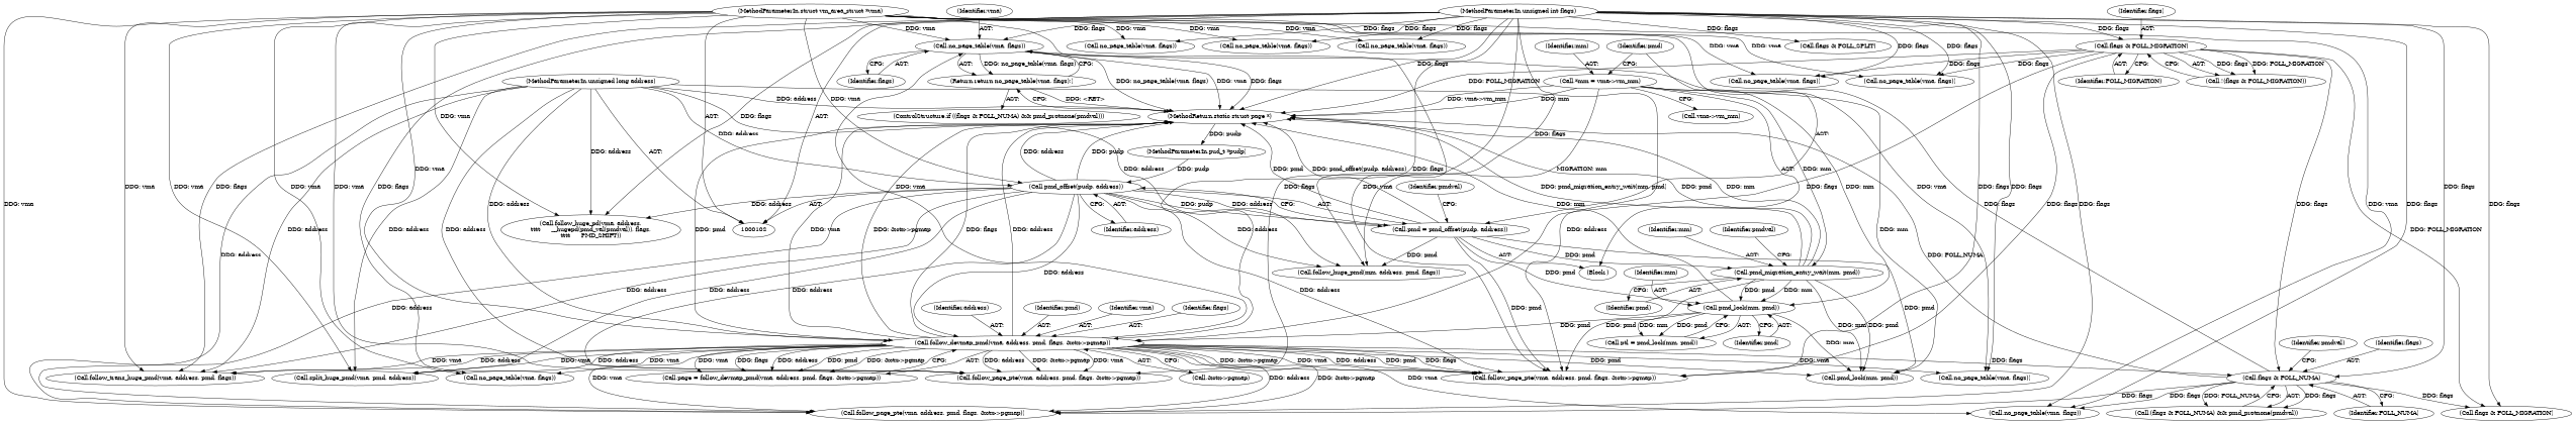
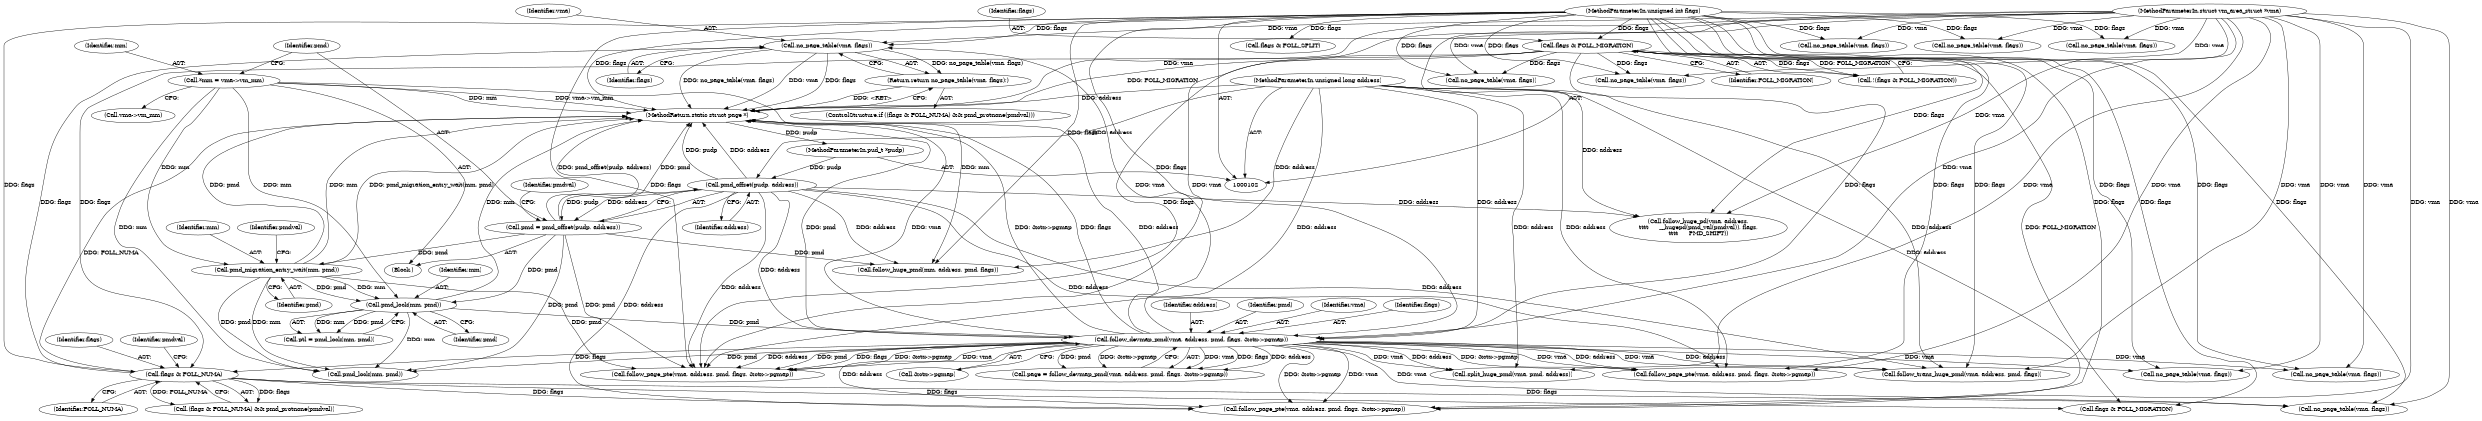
  digraph {
    n1 [label="(Call,no_page_table(vma, flags))"]
    n2 [label="(Return,return no_page_table(vma, flags);)"]
    n3 [label="(MethodReturn,static struct page *)"]
    n4 [label="(Identifier,flags)"]
    n5 [label="(ControlStructure,if ((flags & FOLL_NUMA) && pmd_protnone(pmdval)))"]
    n6 [label="(MethodParameterIn,pud_t *pudp)"]
    n7 [label="(Call,follow_devmap_pmd(vma, address, pmd, flags, &ctx->pgmap))"]
    n8 [label="(Call,flags & FOLL_NUMA)"]
    n9 [label="(Call,&ctx->pgmap)"]
    n10 [label="(Call,split_huge_pmd(vma, pmd, address))"]
    n11 [label="(Call,follow_page_pte(vma, address, pmd, flags, &ctx->pgmap))"]
    n12 [label="(Call,no_page_table(vma, flags))"]
    n13 [label="(Call,follow_page_pte(vma, address, pmd, flags, &ctx->pgmap))"]
    n14 [label="(Call,follow_page_pte(vma, address, pmd, flags, &ctx->pgmap))"]
    n15 [label="(Call,no_page_table(vma, flags))"]
    n16 [label="(Call,no_page_table(vma, flags))"]
    n17 [label="(Call,follow_trans_huge_pmd(vma, address, pmd, flags))"]
    n18 [label="(Call,pmd_lock(mm, pmd))"]
    n19 [label="(Call,page = follow_devmap_pmd(vma, address, pmd, flags, &ctx->pgmap))"]
    n20 [label="(Call,flags & FOLL_MIGRATION)"]
    n21 [label="(Identifier,FOLL_NUMA)"]
    n22 [label="(Call,(flags & FOLL_NUMA) && pmd_protnone(pmdval))"]
    n23 [label="(MethodParameterIn,struct vm_area_struct *vma)"]
    n24 [label="(Call,no_page_table(vma, flags))"]
    n25 [label="(Call,follow_huge_pd(vma, address,\n\t\t\t\t      __hugepd(pmd_val(pmdval)), flags,\n\t\t\t\t      PMD_SHIFT))"]
    n26 [label="(Call,no_page_table(vma, flags))"]
    n27 [label="(Call,no_page_table(vma, flags))"]
    n28 [label="(Call,no_page_table(vma, flags))"]
    n29 [label="(Call,no_page_table(vma, flags))"]
    1000102
    n31 [label="(Call,pmd_offset(pudp, address))"]
    n32 [label="(Call,pmd = pmd_offset(pudp, address))"]
    n33 [label="(Identifier,address)"]
    n34 [label="(Call,follow_huge_pmd(mm, address, pmd, flags))"]
    n35 [label="(Call,pmd_lock(mm, pmd))"]
    n36 [label="(Call,pmd_migration_entry_wait(mm, pmd))"]
    n37 [label="(Block,)"]
    n38 [label="(MethodParameterIn,unsigned long address)"]
    n39 [label="(Identifier,pmd)"]
    n40 [label="(Call,ptl = pmd_lock(mm, pmd))"]
    n41 [label="(Call,*mm = vma->vm_mm)"]
    n42 [label="(Call,vma->vm_mm)"]
    n43 [label="(Identifier,pmd)"]
    n44 [label="(Call,flags & FOLL_MIGRATION)"]
    n45 [label="(Identifier,FOLL_MIGRATION)"]
    n46 [label="(Call,!(flags & FOLL_MIGRATION))"]
    n47 [label="(MethodParameterIn,unsigned int flags)"]
    n48 [label="(Call,flags & FOLL_SPLIT)"]
    n49 [label="(Identifier,vma)"]
    n50 [label="(Identifier,mm)"]
    n51 [label="(Identifier,pmd)"]
    n52 [label="(Identifier,pmdval)"]
    n53 [label="(Identifier,mm)"]
    n54 [label="(Identifier,pmdval)"]
    n55 [label="(Identifier,address)"]
    n56 [label="(Identifier,flags)"]
    n57 [label="(Identifier,pmd)"]
    n58 [label="(Identifier,vma)"]
    n59 [label="(Identifier,mm)"]
    n60 [label="(Identifier,flags)"]
    n61 [label="(Identifier,pmdval)"]
    n62 [label="(Identifier,flags)"]
    n1 -> n2 [label="AST: "]
    n1 -> n2 [label="DDG: no_page_table(vma, flags)"]
    n1 -> n3 [label="DDG: no_page_table(vma, flags)"]
    n1 -> n3 [label="DDG: vma"]
    n1 -> n3 [label="DDG: flags"]
    n1 -> n4 [label="CFG: "]
    n2 -> n1 [label="CFG: "]
    n2 -> n3 [label="DDG: <RET>"]
    n2 -> n5 [label="AST: "]
    n3 -> n2 [label="CFG: "]
    n3 -> n6 [label="DDG: pudp"]
    n4 -> n1 [label="AST: "]
-   n31 -> 1000102 [label="AST: "]
+   n6 -> 1000102 [label="AST: "]
    n6 -> n31 [label="DDG: pudp"]
    n7 -> n1 [label="DDG: vma"]
    n7 -> n3 [label="DDG: address"]
    n7 -> n3 [label="DDG: pmd"]
    n7 -> n3 [label="DDG: vma"]
    n7 -> n3 [label="DDG: &ctx->pgmap"]
    n7 -> n3 [label="DDG: flags"]
    n7 -> n8 [label="DDG: flags"]
    n7 -> n9 [label="CFG: "]
    n7 -> n10 [label="DDG: vma"]
    n7 -> n10 [label="DDG: address"]
    n7 -> n11 [label="DDG: vma"]
    n7 -> n11 [label="DDG: address"]
    n7 -> n11 [label="DDG: &ctx->pgmap"]
    n7 -> n12 [label="DDG: vma"]
    n7 -> n13 [label="DDG: vma"]
    n7 -> n13 [label="DDG: address"]
    n7 -> n13 [label="DDG: &ctx->pgmap"]
    n7 -> n14 [label="DDG: vma"]
    n7 -> n14 [label="DDG: address"]
    n7 -> n14 [label="DDG: pmd"]
    n7 -> n14 [label="DDG: flags"]
    n7 -> n14 [label="DDG: &ctx->pgmap"]
    n7 -> n15 [label="DDG: vma"]
    n7 -> n16 [label="DDG: vma"]
    n7 -> n17 [label="DDG: vma"]
    n7 -> n17 [label="DDG: address"]
    n7 -> n18 [label="DDG: pmd"]
    n7 -> n19 [label="AST: "]
    n7 -> n19 [label="DDG: vma"]
    n7 -> n19 [label="DDG: flags"]
    n7 -> n19 [label="DDG: address"]
    n7 -> n19 [label="DDG: pmd"]
    n7 -> n19 [label="DDG: &ctx->pgmap"]
    n8 -> n1 [label="DDG: flags"]
    n8 -> n3 [label="DDG: FOLL_NUMA"]
    n8 -> n11 [label="DDG: flags"]
    n8 -> n15 [label="DDG: flags"]
    n8 -> n20 [label="DDG: flags"]
    n8 -> n21 [label="CFG: "]
    n8 -> n22 [label="AST: "]
    n8 -> n22 [label="DDG: flags"]
    n8 -> n22 [label="DDG: FOLL_NUMA"]
    n9 -> n7 [label="AST: "]
    n19 -> n7 [label="CFG: "]
    n21 -> n8 [label="AST: "]
    n22 -> n8 [label="CFG: "]
    n23 -> n1 [label="DDG: vma"]
-   n23 -> n31 [label="DDG: vma"]
+   n23 -> n3 [label="DDG: vma"]
    n23 -> n7 [label="DDG: vma"]
    n23 -> n10 [label="DDG: vma"]
    n23 -> n11 [label="DDG: vma"]
    n23 -> n12 [label="DDG: vma"]
    n23 -> n13 [label="DDG: vma"]
    n23 -> n14 [label="DDG: vma"]
    n23 -> n15 [label="DDG: vma"]
    n23 -> n16 [label="DDG: vma"]
    n23 -> n17 [label="DDG: vma"]
    n23 -> n24 [label="DDG: vma"]
    n23 -> n25 [label="DDG: vma"]
    n23 -> n26 [label="DDG: vma"]
    n23 -> n27 [label="DDG: vma"]
    n23 -> n28 [label="DDG: vma"]
    n23 -> n29 [label="DDG: vma"]
    n23 -> 1000102 [label="AST: "]
    n31 -> n3 [label="DDG: address"]
    n31 -> n3 [label="DDG: pudp"]
    n31 -> n7 [label="DDG: address"]
-   n31 -> n10 [label="DDG: address"]
    n31 -> n11 [label="DDG: address"]
    n31 -> n13 [label="DDG: address"]
    n31 -> n14 [label="DDG: address"]
    n31 -> n17 [label="DDG: address"]
    n31 -> n25 [label="DDG: address"]
    n31 -> n32 [label="AST: "]
    n31 -> n32 [label="DDG: pudp"]
    n31 -> n32 [label="DDG: address"]
    n31 -> n33 [label="CFG: "]
    n31 -> n34 [label="DDG: address"]
    n32 -> n3 [label="DDG: pmd_offset(pudp, address)"]
    n32 -> n3 [label="DDG: pmd"]
    n32 -> n14 [label="DDG: pmd"]
    n32 -> n18 [label="DDG: pmd"]
    n32 -> n31 [label="CFG: "]
    n32 -> n34 [label="DDG: pmd"]
    n32 -> n35 [label="DDG: pmd"]
    n32 -> n36 [label="DDG: pmd"]
    n32 -> n37 [label="AST: "]
    n33 -> n31 [label="AST: "]
    n35 -> n3 [label="DDG: mm"]
    n35 -> n7 [label="DDG: pmd"]
    n35 -> n18 [label="DDG: mm"]
    n35 -> n39 [label="CFG: "]
    n35 -> n40 [label="AST: "]
    n35 -> n40 [label="DDG: mm"]
    n35 -> n40 [label="DDG: pmd"]
    n36 -> n3 [label="DDG: pmd_migration_entry_wait(mm, pmd)"]
    n36 -> n3 [label="DDG: pmd"]
    n36 -> n3 [label="DDG: mm"]
    n36 -> n14 [label="DDG: pmd"]
    n36 -> n18 [label="DDG: mm"]
    n36 -> n18 [label="DDG: pmd"]
    n36 -> n35 [label="DDG: mm"]
    n36 -> n35 [label="DDG: pmd"]
    n36 -> n43 [label="CFG: "]
    n38 -> n3 [label="DDG: address"]
    n38 -> n7 [label="DDG: address"]
    n38 -> n10 [label="DDG: address"]
    n38 -> n11 [label="DDG: address"]
    n38 -> n13 [label="DDG: address"]
    n38 -> n14 [label="DDG: address"]
    n38 -> n17 [label="DDG: address"]
    n38 -> n25 [label="DDG: address"]
    n38 -> 1000102 [label="AST: "]
    n38 -> n31 [label="DDG: address"]
    n38 -> n34 [label="DDG: address"]
    n39 -> n35 [label="AST: "]
    n40 -> n35 [label="CFG: "]
    n41 -> n3 [label="DDG: mm"]
    n41 -> n3 [label="DDG: vma->vm_mm"]
    n41 -> n18 [label="DDG: mm"]
-   n41 -> n34 [label="MIGRATION: mm"]
+   n41 -> n34 [label="DDG: mm"]
    n41 -> n35 [label="DDG: mm"]
    n41 -> n36 [label="DDG: mm"]
    n41 -> n37 [label="AST: "]
    n41 -> n42 [label="CFG: "]
    n43 -> n36 [label="AST: "]
    n44 -> n3 [label="DDG: FOLL_MIGRATION"]
    n44 -> n7 [label="DDG: flags"]
    n44 -> n8 [label="DDG: flags"]
    n44 -> n14 [label="DDG: flags"]
    n44 -> n20 [label="DDG: FOLL_MIGRATION"]
    n44 -> n26 [label="DDG: flags"]
    n44 -> n27 [label="DDG: flags"]
    n44 -> n45 [label="CFG: "]
    n44 -> n46 [label="AST: "]
    n44 -> n46 [label="DDG: flags"]
    n44 -> n46 [label="DDG: FOLL_MIGRATION"]
    n45 -> n44 [label="AST: "]
    n46 -> n44 [label="CFG: "]
    n47 -> n1 [label="DDG: flags"]
    n47 -> n3 [label="DDG: flags"]
    n47 -> n7 [label="DDG: flags"]
    n47 -> n8 [label="DDG: flags"]
    n47 -> n11 [label="DDG: flags"]
    n47 -> n12 [label="DDG: flags"]
    n47 -> n13 [label="DDG: flags"]
    n47 -> n14 [label="DDG: flags"]
    n47 -> n15 [label="DDG: flags"]
    n47 -> n16 [label="DDG: flags"]
    n47 -> n17 [label="DDG: flags"]
    n47 -> n20 [label="DDG: flags"]
    n47 -> n24 [label="DDG: flags"]
    n47 -> n25 [label="DDG: flags"]
    n47 -> n26 [label="DDG: flags"]
    n47 -> n27 [label="DDG: flags"]
    n47 -> n28 [label="DDG: flags"]
    n47 -> n29 [label="DDG: flags"]
    n47 -> 1000102 [label="AST: "]
    n47 -> n34 [label="DDG: flags"]
    n47 -> n44 [label="DDG: flags"]
    n47 -> n48 [label="DDG: flags"]
    n49 -> n1 [label="AST: "]
    n50 -> n35 [label="AST: "]
    n51 -> n32 [label="AST: "]
    n51 -> n41 [label="CFG: "]
    n52 -> n36 [label="CFG: "]
    n53 -> n41 [label="AST: "]
    n54 -> n32 [label="CFG: "]
    n55 -> n7 [label="AST: "]
    n56 -> n44 [label="AST: "]
    n57 -> n7 [label="AST: "]
    n58 -> n7 [label="AST: "]
    n59 -> n36 [label="AST: "]
    n60 -> n7 [label="AST: "]
    n61 -> n8 [label="CFG: "]
    n62 -> n8 [label="AST: "]
  }
